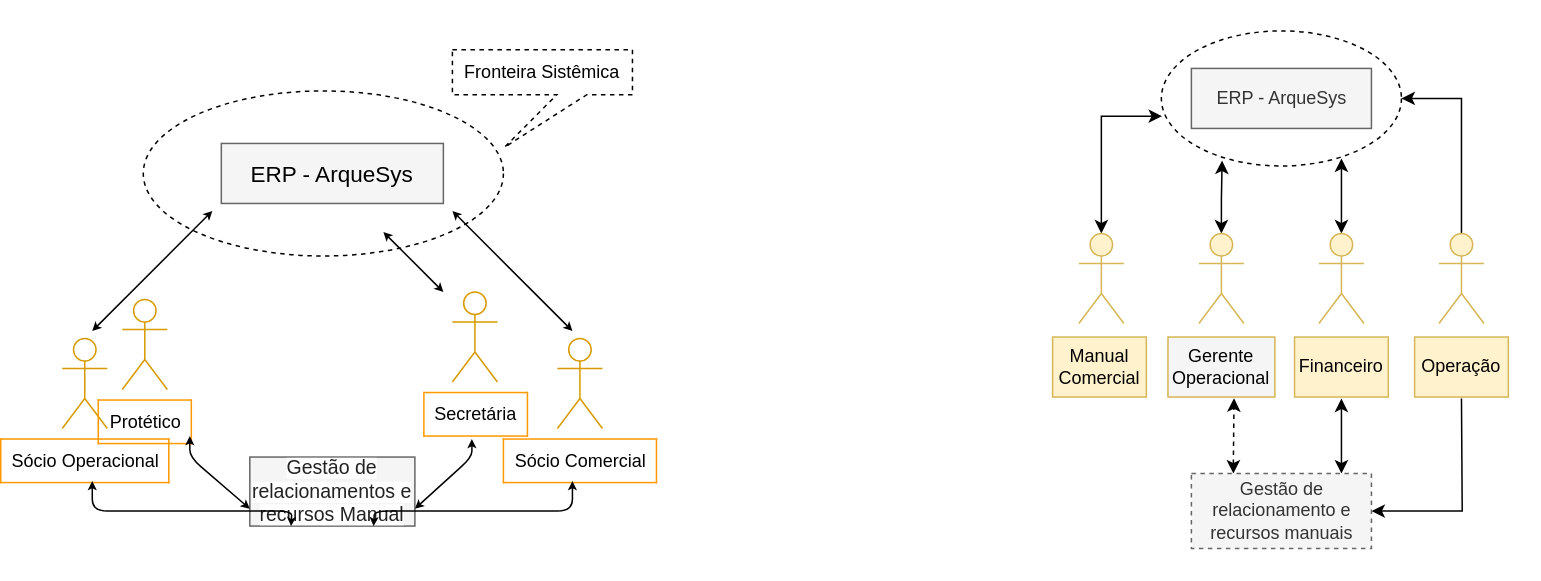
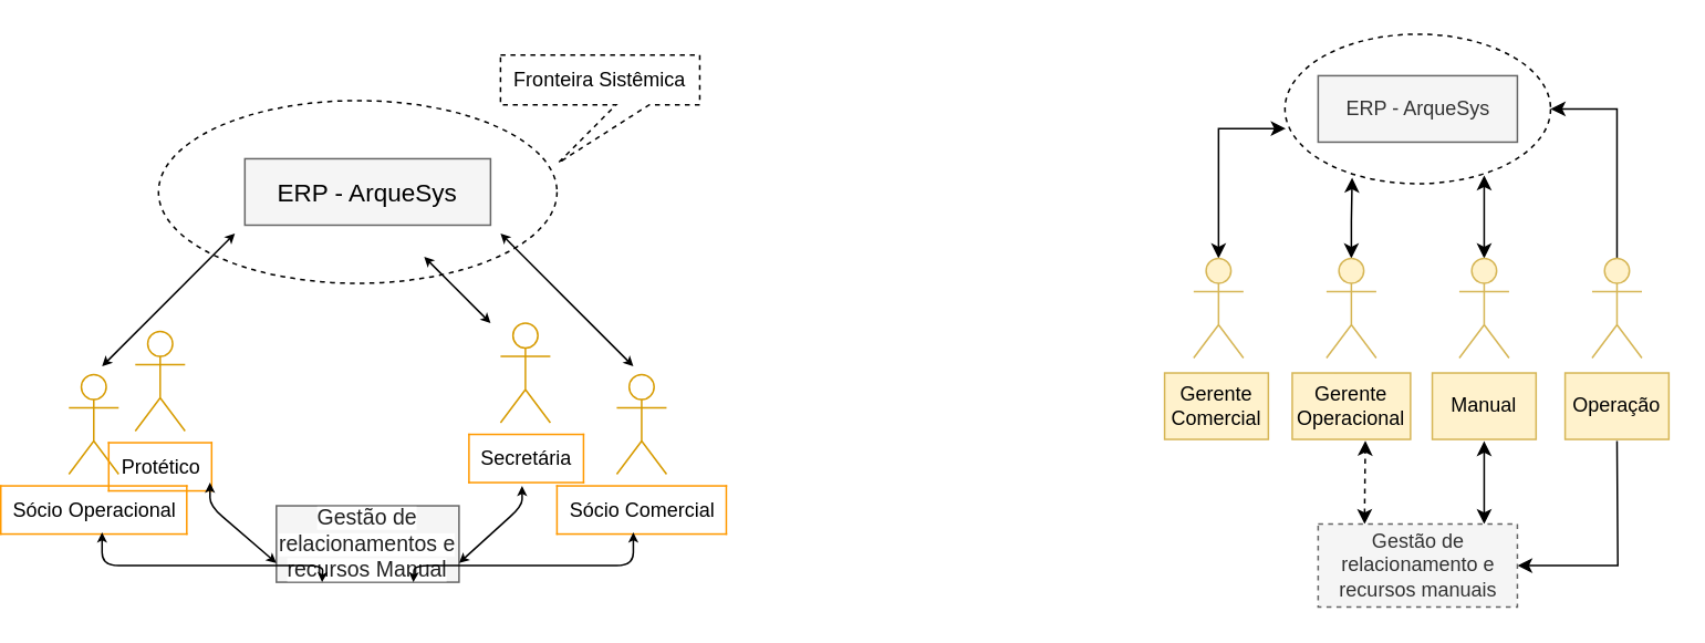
  <mxCell id="0" />
  <mxCell id="1" parent="0" />
  <mxCell id="2" value="" style="ellipse;whiteSpace=wrap;html=1;dashed=1;" parent="1" vertex="1"><mxGeometry x="74" y="60" width="240" height="110" as="geometry" /></mxCell>
  <mxCell id="3" value="&lt;font style=&quot;font-size: 15px&quot;&gt;&lt;font color=&quot;#000000&quot; face=&quot;helvetica&quot; style=&quot;font-size: 15px&quot;&gt;ERP - ArqueSys&lt;/font&gt;&lt;/font&gt;" style="rounded=0;whiteSpace=wrap;html=1;fillColor=#f5f5f5;strokeColor=#666666;fontColor=#333333;" parent="1" vertex="1"><mxGeometry x="126" y="95" width="148" height="40" as="geometry" /></mxCell>
  <mxCell id="4" value="&lt;span id=&quot;docs-internal-guid-01f24d8b-7fff-2e91-310c-5bba79cc8ed7&quot;&gt;&lt;span style=&quot;font-family: &amp;#34;arial&amp;#34; ; background-color: transparent ; vertical-align: baseline&quot;&gt;&lt;span id=&quot;docs-internal-guid-97d206a0-7fff-72b2-f705-602895639316&quot;&gt;&lt;div dir=&quot;ltr&quot; style=&quot;margin-left: 0pt&quot; align=&quot;left&quot;&gt;&lt;table style=&quot;background-color: transparent ; border: none ; border-collapse: collapse&quot;&gt;&lt;colgroup&gt;&lt;col width=&quot;187&quot;&gt;&lt;col width=&quot;453&quot;&gt;&lt;/colgroup&gt;&lt;tbody&gt;&lt;tr style=&quot;height: 0pt&quot;&gt;&lt;td style=&quot;border-left: solid #ff9900 1pt ; border-right: solid #ff9900 1pt ; border-bottom: solid #ff9900 1pt ; border-top: solid #ff9900 1pt ; vertical-align: top ; padding: 5pt 5pt 5pt 5pt ; overflow: hidden ; overflow-wrap: break-word&quot;&gt;&lt;span style=&quot;text-align: justify&quot;&gt;Sócio Operacional&lt;/span&gt;&lt;/td&gt;&lt;/tr&gt;&lt;/tbody&gt;&lt;/table&gt;&lt;/div&gt;&lt;/span&gt;&lt;/span&gt;&lt;/span&gt;" style="shape=umlActor;verticalLabelPosition=bottom;verticalAlign=top;html=1;outlineConnect=0;strokeColor=#d79b00;fillColor=none;" parent="1" vertex="1"><mxGeometry y="225" width="30" height="60" as="geometry" x="20" /></mxCell>
  <mxCell id="5" value="&lt;span style=&quot;color: rgb(34 , 34 , 34) ; font-family: &amp;#34;google sans&amp;#34; , &amp;#34;arial&amp;#34; , sans-serif ; text-align: left ; background-color: rgb(255 , 255 , 255)&quot;&gt;&lt;font&gt;&lt;font style=&quot;font-size: 13px&quot;&gt;Gestão de relacionamentos e recursos Manual&lt;/font&gt;&lt;br&gt;&lt;/font&gt;&lt;/span&gt;" style="rounded=0;whiteSpace=wrap;html=1;fillColor=#f5f5f5;strokeColor=#666666;fontColor=#333333;" parent="1" vertex="1"><mxGeometry x="145" y="304" width="110" height="46" as="geometry" /></mxCell>
  <mxCell id="6" value="Fronteira Sistêmica" style="shape=callout;whiteSpace=wrap;html=1;perimeter=calloutPerimeter;position2=0.29;dashed=1;size=35;position=0.58;base=20;" parent="1" vertex="1"><mxGeometry x="280" y="32.5" width="120" height="65" as="geometry" /></mxCell>
  <mxCell id="7" value="&lt;span id=&quot;docs-internal-guid-01f24d8b-7fff-2e91-310c-5bba79cc8ed7&quot;&gt;&lt;span style=&quot;font-family: &amp;#34;arial&amp;#34; ; background-color: transparent ; vertical-align: baseline&quot;&gt;&lt;div dir=&quot;ltr&quot; style=&quot;margin-left: 0pt&quot; align=&quot;left&quot;&gt;&lt;table style=&quot;border: none ; border-collapse: collapse&quot;&gt;&lt;colgroup&gt;&lt;col width=&quot;187&quot;&gt;&lt;col width=&quot;453&quot;&gt;&lt;/colgroup&gt;&lt;tbody&gt;&lt;tr style=&quot;height: 0pt&quot;&gt;&lt;td style=&quot;border-left: solid #ff9900 1pt ; border-right: solid #ff9900 1pt ; border-bottom: solid #ff9900 1pt ; border-top: solid #ff9900 1pt ; vertical-align: top ; padding: 5pt 5pt 5pt 5pt ; overflow: hidden ; overflow-wrap: break-word&quot;&gt;&lt;span id=&quot;docs-internal-guid-cf75bcc0-7fff-0399-cd37-272892f8aaf6&quot;&gt;&lt;div dir=&quot;ltr&quot; style=&quot;margin-left: 0pt&quot; align=&quot;left&quot;&gt;&lt;span style=&quot;text-align: justify&quot;&gt;Sócio&amp;nbsp;&lt;/span&gt;&lt;span style=&quot;text-align: justify ; background-color: transparent&quot;&gt;Comercial&lt;/span&gt;&lt;/div&gt;&lt;/span&gt;&lt;/td&gt;&lt;/tr&gt;&lt;/tbody&gt;&lt;/table&gt;&lt;/div&gt;&lt;/span&gt;&lt;/span&gt;" style="shape=umlActor;verticalLabelPosition=bottom;verticalAlign=top;html=1;outlineConnect=0;direction=east;strokeColor=#d79b00;fillColor=none;" parent="1" vertex="1"><mxGeometry x="350" y="225" width="30" height="60" as="geometry" /></mxCell>
  <mxCell id="8" value="" style="ellipse;whiteSpace=wrap;html=1;align=center;dashed=1;" parent="1" vertex="1"><mxGeometry x="752.5" y="20" width="160" height="90" as="geometry" /></mxCell>
  <mxCell id="9" value="ERP - ArqueSys" style="rounded=0;whiteSpace=wrap;html=1;fillColor=#f5f5f5;strokeColor=#666666;fontColor=#333333;" parent="1" vertex="1"><mxGeometry x="772.5" y="45" width="120" height="40" as="geometry" /></mxCell>
  <mxCell id="10" style="edgeStyle=orthogonalEdgeStyle;rounded=0;orthogonalLoop=1;jettySize=auto;html=1;entryX=0.003;entryY=0.631;entryDx=0;entryDy=0;entryPerimeter=0;exitX=0.5;exitY=0;exitDx=0;exitDy=0;exitPerimeter=0;startArrow=classic;startFill=1;" parent="1" source="11" target="8" edge="1"><mxGeometry relative="1" as="geometry" /></mxCell>
  <mxCell id="11" value="Actor" style="shape=umlActor;verticalLabelPosition=bottom;verticalAlign=top;html=1;outlineConnect=0;fillColor=#fff2cc;strokeColor=#d6b656;" parent="1" vertex="1"><mxGeometry x="697.5" y="155" width="30" height="60" as="geometry" /></mxCell>
  <mxCell id="12" style="edgeStyle=orthogonalEdgeStyle;rounded=0;orthogonalLoop=1;jettySize=auto;html=1;entryX=0.253;entryY=0.96;entryDx=0;entryDy=0;entryPerimeter=0;startArrow=classic;startFill=1;" parent="1" source="13" target="8" edge="1"><mxGeometry relative="1" as="geometry" /></mxCell>
  <mxCell id="13" value="Actor" style="shape=umlActor;verticalLabelPosition=bottom;verticalAlign=top;html=1;outlineConnect=0;fillColor=#fff2cc;strokeColor=#d6b656;" parent="1" vertex="1"><mxGeometry x="777.5" y="155" width="30" height="60" as="geometry" /></mxCell>
  <mxCell id="14" style="edgeStyle=orthogonalEdgeStyle;rounded=0;orthogonalLoop=1;jettySize=auto;html=1;entryX=0.75;entryY=0.944;entryDx=0;entryDy=0;entryPerimeter=0;startArrow=classic;startFill=1;" parent="1" source="15" target="8" edge="1"><mxGeometry relative="1" as="geometry" /></mxCell>
  <mxCell id="15" value="Actor" style="shape=umlActor;verticalLabelPosition=bottom;verticalAlign=top;html=1;outlineConnect=0;fillColor=#fff2cc;strokeColor=#d6b656;" parent="1" vertex="1"><mxGeometry x="857.5" y="155" width="30" height="60" as="geometry" /></mxCell>
  <mxCell id="16" style="rounded=0;orthogonalLoop=1;jettySize=auto;html=1;entryX=1;entryY=0.5;entryDx=0;entryDy=0;exitX=0.5;exitY=0;exitDx=0;exitDy=0;exitPerimeter=0;edgeStyle=orthogonalEdgeStyle;" parent="1" source="17" target="8" edge="1"><mxGeometry relative="1" as="geometry" /></mxCell>
  <mxCell id="17" value="Actor" style="shape=umlActor;verticalLabelPosition=bottom;verticalAlign=top;html=1;outlineConnect=0;fillColor=#fff2cc;strokeColor=#d6b656;" parent="1" vertex="1"><mxGeometry x="937.5" y="155" width="30" height="60" as="geometry" /></mxCell>
- <mxCell id="18" value="Manual Comercial" style="rounded=0;whiteSpace=wrap;html=1;fillColor=#fff2cc;strokeColor=#d6b656;" parent="1" vertex="1"><mxGeometry x="680" y="224" width="62.5" height="40" as="geometry" /></mxCell>
- <mxCell id="19" value="Gerente Operacional" style="rounded=0;whiteSpace=wrap;html=1;fillColor=#f5f5f5;strokeColor=#d6b656;" parent="1" vertex="1"><mxGeometry x="756.88" y="224" width="71.25" height="40" as="geometry" /></mxCell>
- <mxCell id="20" value="Financeiro" style="rounded=0;whiteSpace=wrap;html=1;fillColor=#fff2cc;strokeColor=#d6b656;" parent="1" vertex="1"><mxGeometry x="841.25" y="224" width="62.5" height="40" as="geometry" /></mxCell>
+ <mxCell id="18" value="Gerente Comercial" style="rounded=0;whiteSpace=wrap;html=1;fillColor=#fff2cc;strokeColor=#d6b656;" parent="1" vertex="1"><mxGeometry x="680" y="224" width="62.5" height="40" as="geometry" /></mxCell>
+ <mxCell id="19" value="Gerente Operacional" style="rounded=0;whiteSpace=wrap;html=1;fillColor=#fff2cc;strokeColor=#d6b656;" parent="1" vertex="1"><mxGeometry x="756.88" y="224" width="71.25" height="40" as="geometry" /></mxCell>
+ <mxCell id="20" value="Manual" style="rounded=0;whiteSpace=wrap;html=1;fillColor=#fff2cc;strokeColor=#d6b656;" parent="1" vertex="1"><mxGeometry x="841.25" y="224" width="62.5" height="40" as="geometry" /></mxCell>
  <mxCell id="21" value="Operação" style="rounded=0;whiteSpace=wrap;html=1;fillColor=#fff2cc;strokeColor=#d6b656;" parent="1" vertex="1"><mxGeometry x="921.25" y="224" width="62.5" height="40" as="geometry" /></mxCell>
  <mxCell id="22" style="edgeStyle=orthogonalEdgeStyle;rounded=0;orthogonalLoop=1;jettySize=auto;html=1;entryX=0.618;entryY=1.02;entryDx=0;entryDy=0;entryPerimeter=0;startArrow=classic;startFill=1;dashed=1;" parent="1" source="25" target="19" edge="1"><mxGeometry relative="1" as="geometry"><Array as="points"><mxPoint x="800.5" y="305" /><mxPoint x="800.5" y="305" /></Array></mxGeometry></mxCell>
  <mxCell id="23" style="edgeStyle=orthogonalEdgeStyle;rounded=0;orthogonalLoop=1;jettySize=auto;html=1;startArrow=classic;startFill=1;" parent="1" source="25" edge="1"><mxGeometry relative="1" as="geometry"><mxPoint x="872.5" y="265" as="targetPoint" /><Array as="points"><mxPoint x="872.5" y="295" /><mxPoint x="872.5" y="295" /></Array></mxGeometry></mxCell>
  <mxCell id="24" style="edgeStyle=orthogonalEdgeStyle;rounded=0;orthogonalLoop=1;jettySize=auto;html=1;startArrow=classic;startFill=1;endArrow=none;endFill=0;" parent="1" source="25" edge="1"><mxGeometry relative="1" as="geometry"><mxPoint x="952.5" y="265" as="targetPoint" /></mxGeometry></mxCell>
  <mxCell id="25" value="Gestão de relacionamento e recursos manuais" style="rounded=0;whiteSpace=wrap;html=1;fillColor=#f5f5f5;strokeColor=#666666;fontColor=#333333;dashed=1;" parent="1" vertex="1"><mxGeometry x="772.5" y="315" width="120" height="50" as="geometry" /></mxCell>
  <mxCell id="26" value="" style="endArrow=classic;startArrow=classic;html=1;endSize=3;startSize=3;" parent="1" edge="1"><mxGeometry width="50" height="50" relative="1" as="geometry"><mxPoint x="274" y="194" as="sourcePoint" /><mxPoint x="234" y="154" as="targetPoint" /></mxGeometry></mxCell>
  <mxCell id="27" value="" style="endArrow=classic;startArrow=classic;html=1;endSize=3;startSize=3;" parent="1" edge="1"><mxGeometry width="50" height="50" relative="1" as="geometry"><mxPoint x="360" y="220" as="sourcePoint" /><mxPoint x="280" y="140" as="targetPoint" /></mxGeometry></mxCell>
  <mxCell id="28" value="" style="endArrow=classic;startArrow=classic;html=1;endSize=3;startSize=3;exitX=1;exitY=0.75;exitDx=0;exitDy=0;" parent="1" edge="1" source="5"><mxGeometry width="50" height="50" relative="1" as="geometry"><mxPoint x="260" y="310" as="sourcePoint" /><mxPoint x="293" y="292" as="targetPoint" /><Array as="points"><mxPoint x="293" y="304" /></Array></mxGeometry></mxCell>
  <mxCell id="29" value="" style="endArrow=classic;startArrow=classic;html=1;endSize=3;startSize=3;" parent="1" edge="1"><mxGeometry width="50" height="50" relative="1" as="geometry"><mxPoint x="40" y="220" as="sourcePoint" /><mxPoint x="120" y="140" as="targetPoint" /></mxGeometry></mxCell>
  <mxCell id="30" value="" style="endArrow=classic;startArrow=classic;html=1;endSize=3;startSize=3;entryX=0.25;entryY=1;entryDx=0;entryDy=0;" parent="1" edge="1" target="5"><mxGeometry width="50" height="50" relative="1" as="geometry"><mxPoint x="40" y="320" as="sourcePoint" /><mxPoint x="170" y="320" as="targetPoint" /><Array as="points"><mxPoint x="40" y="340" /><mxPoint x="110" y="340" /><mxPoint x="173" y="340" /></Array></mxGeometry></mxCell>
  <mxCell id="31" value="" style="endArrow=classic;startArrow=classic;html=1;endSize=3;startSize=3;exitX=0.75;exitY=1;exitDx=0;exitDy=0;" parent="1" edge="1" source="5"><mxGeometry width="50" height="50" relative="1" as="geometry"><mxPoint x="230.57" y="315.874" as="sourcePoint" /><mxPoint x="360" y="320" as="targetPoint" /><Array as="points"><mxPoint x="228" y="340" /><mxPoint x="280" y="340" /><mxPoint x="320" y="340" /><mxPoint x="360" y="340" /></Array></mxGeometry></mxCell>
  <mxCell id="32" value="&lt;span id=&quot;docs-internal-guid-01f24d8b-7fff-2e91-310c-5bba79cc8ed7&quot;&gt;&lt;span style=&quot;font-family: &amp;#34;arial&amp;#34; ; background-color: transparent ; vertical-align: baseline&quot;&gt;&lt;div dir=&quot;ltr&quot; style=&quot;margin-left: 0pt&quot; align=&quot;left&quot;&gt;&lt;table style=&quot;border: none ; border-collapse: collapse&quot;&gt;&lt;colgroup&gt;&lt;col width=&quot;187&quot;&gt;&lt;col width=&quot;453&quot;&gt;&lt;/colgroup&gt;&lt;tbody&gt;&lt;tr style=&quot;height: 0pt&quot;&gt;&lt;td style=&quot;border-left: solid #ff9900 1pt ; border-right: solid #ff9900 1pt ; border-bottom: solid #ff9900 1pt ; border-top: solid #ff9900 1pt ; vertical-align: top ; padding: 5pt 5pt 5pt 5pt ; overflow: hidden ; overflow-wrap: break-word&quot;&gt;&lt;span id=&quot;docs-internal-guid-cf75bcc0-7fff-0399-cd37-272892f8aaf6&quot;&gt;&lt;div dir=&quot;ltr&quot; style=&quot;text-align: justify ; margin-left: 0pt&quot; align=&quot;left&quot;&gt;Secretária&lt;/div&gt;&lt;/span&gt;&lt;/td&gt;&lt;/tr&gt;&lt;/tbody&gt;&lt;/table&gt;&lt;/div&gt;&lt;/span&gt;&lt;/span&gt;" style="shape=umlActor;verticalLabelPosition=bottom;verticalAlign=top;html=1;outlineConnect=0;direction=east;strokeColor=#d79b00;fillColor=none;" vertex="1" parent="1"><mxGeometry x="280" y="194" width="30" height="60" as="geometry" /></mxCell>
  <mxCell id="33" value="&lt;span id=&quot;docs-internal-guid-01f24d8b-7fff-2e91-310c-5bba79cc8ed7&quot;&gt;&lt;span style=&quot;font-family: &amp;#34;arial&amp;#34; ; background-color: transparent ; vertical-align: baseline&quot;&gt;&lt;div dir=&quot;ltr&quot; style=&quot;margin-left: 0pt&quot; align=&quot;left&quot;&gt;&lt;table style=&quot;border: none ; border-collapse: collapse&quot;&gt;&lt;colgroup&gt;&lt;col width=&quot;187&quot;&gt;&lt;col width=&quot;453&quot;&gt;&lt;/colgroup&gt;&lt;tbody&gt;&lt;tr style=&quot;height: 0pt&quot;&gt;&lt;td style=&quot;border-left: solid #ff9900 1pt ; border-right: solid #ff9900 1pt ; border-bottom: solid #ff9900 1pt ; border-top: solid #ff9900 1pt ; vertical-align: top ; padding: 5pt 5pt 5pt 5pt ; overflow: hidden ; overflow-wrap: break-word&quot;&gt;&lt;span id=&quot;docs-internal-guid-cf75bcc0-7fff-0399-cd37-272892f8aaf6&quot;&gt;&lt;div dir=&quot;ltr&quot; style=&quot;text-align: justify ; margin-left: 0pt&quot; align=&quot;left&quot;&gt;Protético&lt;/div&gt;&lt;/span&gt;&lt;/td&gt;&lt;/tr&gt;&lt;/tbody&gt;&lt;/table&gt;&lt;/div&gt;&lt;/span&gt;&lt;/span&gt;" style="shape=umlActor;verticalLabelPosition=bottom;verticalAlign=top;html=1;outlineConnect=0;direction=east;strokeColor=#d79b00;fillColor=none;" vertex="1" parent="1"><mxGeometry x="60" y="199" width="30" height="60" as="geometry" /></mxCell>
  <mxCell id="34" value="" style="endArrow=classic;startArrow=classic;html=1;endSize=3;startSize=3;entryX=0;entryY=0.75;entryDx=0;entryDy=0;" edge="1" parent="1" target="5"><mxGeometry width="50" height="50" relative="1" as="geometry"><mxPoint x="105" y="290" as="sourcePoint" /><mxPoint x="145" y="300" as="targetPoint" /><Array as="points"><mxPoint x="105" y="304" /></Array></mxGeometry></mxCell>
